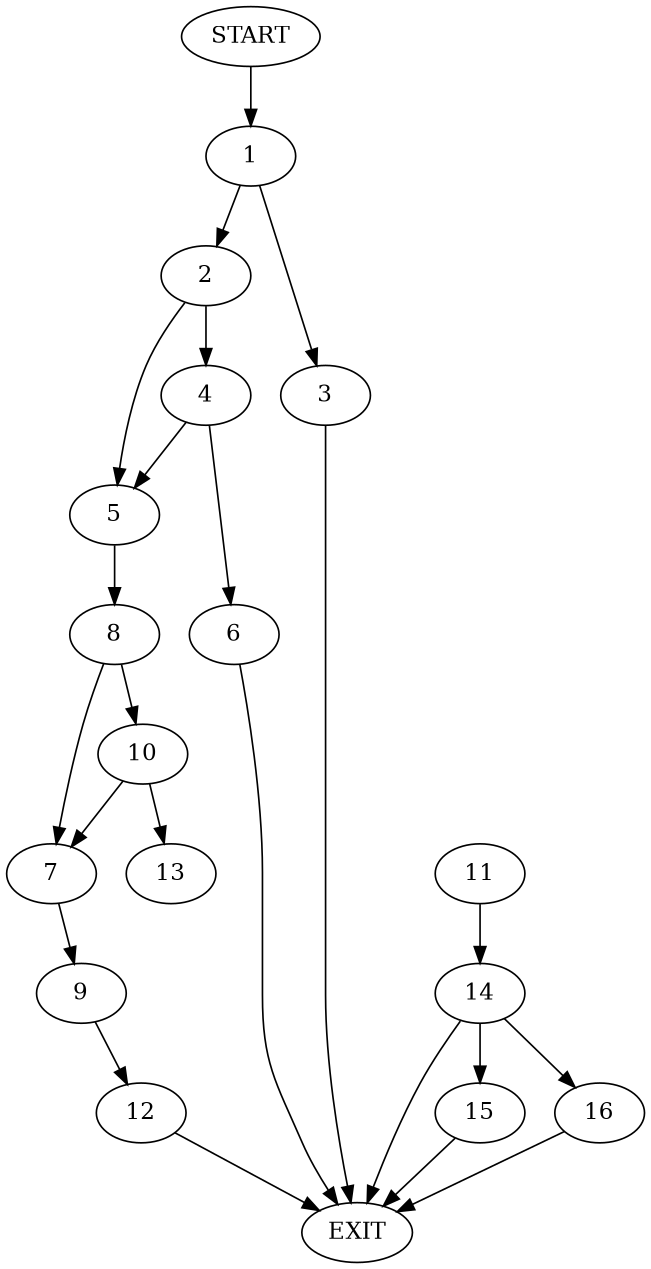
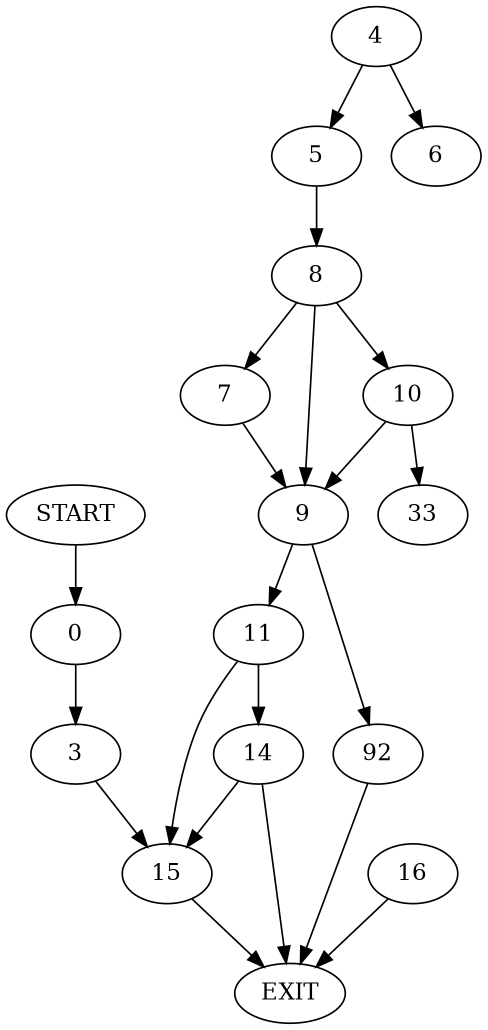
  digraph {
    n1 [label=START]
-   1
-   2
+   1 [label=0]
    3
    n5 [label=EXIT]
    4
    5
    6
    8
    7
    9
    10
    11
-   12
-   13
+   12 [label=92]
+   13 [label=33]
    14
    15
    16
    n1 -> 1
-   1 -> 2
    1 -> 3
-   2 -> 4
-   2 -> 5
-   3 -> n5
+   3 -> 15
    4 -> 5
    4 -> 6
    5 -> 8
-   6 -> n5
    8 -> 7
+   8 -> 9
    8 -> 10
    7 -> 9
+   9 -> 11
    9 -> 12
-   10 -> 7
+   10 -> 9
    10 -> 13
    11 -> 14
+   11 -> 15
    12 -> n5
    14 -> n5
    14 -> 15
-   14 -> 16
    15 -> n5
    16 -> n5
  }
